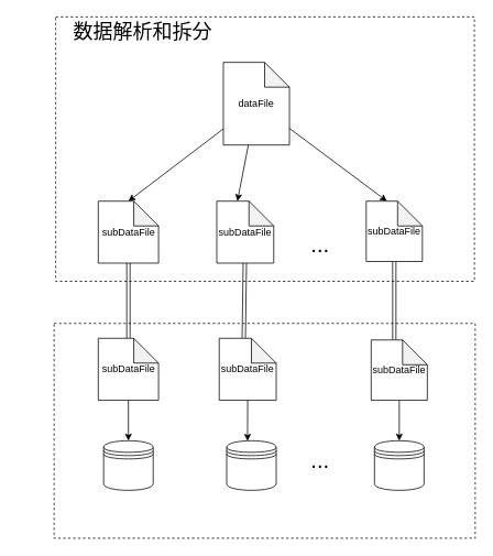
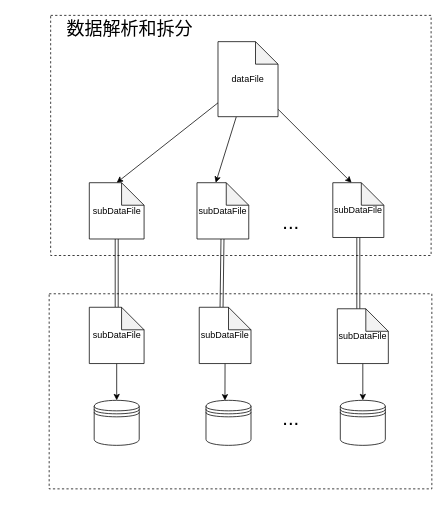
  <mxCell id="0" />
  <mxCell id="1" parent="0" />
  <mxCell id="2" value="" style="rounded=0;whiteSpace=wrap;html=1;dashed=1;fontSize=27;fillColor=none;" vertex="1" parent="1"><mxGeometry x="65" y="391" width="510" height="260" as="geometry" /></mxCell>
  <mxCell id="3" value="" style="rounded=0;whiteSpace=wrap;html=1;fontSize=27;dashed=1;" vertex="1" parent="1"><mxGeometry x="67" y="20" width="507" height="320" as="geometry" /></mxCell>
  <mxCell id="4" style="rounded=0;orthogonalLoop=1;jettySize=auto;html=1;entryX=0.5;entryY=0;entryDx=0;entryDy=0;entryPerimeter=0;fontSize=27;" edge="1" parent="1" source="7" target="9"><mxGeometry relative="1" as="geometry" /></mxCell>
  <mxCell id="5" style="edgeStyle=none;rounded=0;orthogonalLoop=1;jettySize=auto;html=1;entryX=0;entryY=0;entryDx=25;entryDy=0;entryPerimeter=0;fontSize=27;" edge="1" parent="1" source="7" target="11"><mxGeometry relative="1" as="geometry" /></mxCell>
  <mxCell id="6" style="edgeStyle=none;rounded=0;orthogonalLoop=1;jettySize=auto;html=1;entryX=0;entryY=0;entryDx=25;entryDy=0;entryPerimeter=0;fontSize=27;" edge="1" parent="1" source="7" target="13"><mxGeometry relative="1" as="geometry" /></mxCell>
- <mxCell id="7" value="dataFile" style="shape=note;whiteSpace=wrap;html=1;backgroundOutline=1;darkOpacity=0.05;" vertex="1" parent="1"><mxGeometry x="270" y="75" width="80" height="100" as="geometry" /></mxCell>
+ <mxCell id="7" value="dataFile" style="shape=note;whiteSpace=wrap;html=1;backgroundOutline=1;darkOpacity=0.05;" vertex="1" parent="1"><mxGeometry x="290" y="55" width="80" height="100" as="geometry" /></mxCell>
  <mxCell id="8" style="rounded=0;orthogonalLoop=1;jettySize=auto;html=1;fontSize=27;shape=link;" edge="1" parent="1" source="9" target="21"><mxGeometry relative="1" as="geometry" /></mxCell>
  <mxCell id="9" value="subDataFile" style="shape=note;whiteSpace=wrap;html=1;backgroundOutline=1;darkOpacity=0.05;" vertex="1" parent="1"><mxGeometry x="118.5" y="243" width="73" height="75" as="geometry" /></mxCell>
  <mxCell id="10" style="edgeStyle=none;rounded=0;orthogonalLoop=1;jettySize=auto;html=1;fontSize=27;shape=link;entryX=0.431;entryY=-0.004;entryDx=0;entryDy=0;entryPerimeter=0;" edge="1" parent="1" source="11" target="23"><mxGeometry relative="1" as="geometry"><mxPoint x="295" y="405" as="targetPoint" /></mxGeometry></mxCell>
  <mxCell id="11" value="subDataFile" style="shape=note;whiteSpace=wrap;html=1;backgroundOutline=1;darkOpacity=0.05;" vertex="1" parent="1"><mxGeometry x="262" y="243" width="69" height="75" as="geometry" /></mxCell>
  <mxCell id="12" style="edgeStyle=none;shape=link;rounded=0;orthogonalLoop=1;jettySize=auto;html=1;fontSize=24;entryX=0.412;entryY=0;entryDx=0;entryDy=0;entryPerimeter=0;" edge="1" parent="1" source="13" target="25"><mxGeometry relative="1" as="geometry"><mxPoint x="477" y="414" as="targetPoint" /></mxGeometry></mxCell>
  <mxCell id="13" value="subDataFile" style="shape=note;whiteSpace=wrap;html=1;backgroundOutline=1;darkOpacity=0.05;" vertex="1" parent="1"><mxGeometry x="443" y="243" width="68" height="73" as="geometry" /></mxCell>
  <mxCell id="14" value="&lt;font style=&quot;font-size: 27px;&quot;&gt;...&lt;/font&gt;" style="text;html=1;align=center;verticalAlign=middle;resizable=0;points=[];autosize=1;strokeColor=none;fillColor=none;" vertex="1" parent="1"><mxGeometry x="370" y="285" width="34" height="22" as="geometry" /></mxCell>
  <mxCell id="15" value="&lt;font style=&quot;font-size: 24px;&quot;&gt;数据解析和拆分&lt;/font&gt;" style="text;html=1;strokeColor=none;fillColor=none;align=center;verticalAlign=middle;whiteSpace=wrap;rounded=0;fontSize=27;" vertex="1" parent="1"><mxGeometry x="20" y="23" width="305" height="30" as="geometry" /></mxCell>
  <mxCell id="16" value="" style="shape=datastore;whiteSpace=wrap;html=1;fontSize=27;" vertex="1" parent="1"><mxGeometry x="125" y="533" width="60" height="60" as="geometry" /></mxCell>
  <mxCell id="17" value="" style="shape=datastore;whiteSpace=wrap;html=1;fontSize=27;" vertex="1" parent="1"><mxGeometry x="274" y="533" width="60" height="60" as="geometry" /></mxCell>
  <mxCell id="18" value="" style="shape=datastore;whiteSpace=wrap;html=1;fontSize=27;" vertex="1" parent="1"><mxGeometry x="453" y="533" width="60" height="60" as="geometry" /></mxCell>
  <mxCell id="19" value="&lt;font style=&quot;font-size: 27px;&quot;&gt;...&lt;/font&gt;" style="text;html=1;align=center;verticalAlign=middle;resizable=0;points=[];autosize=1;strokeColor=none;fillColor=none;" vertex="1" parent="1"><mxGeometry x="370" y="546" width="34" height="22" as="geometry" /></mxCell>
  <mxCell id="20" style="edgeStyle=none;rounded=0;orthogonalLoop=1;jettySize=auto;html=1;fontSize=24;" edge="1" parent="1" source="21" target="16"><mxGeometry relative="1" as="geometry" /></mxCell>
  <mxCell id="21" value="subDataFile" style="shape=note;whiteSpace=wrap;html=1;backgroundOutline=1;darkOpacity=0.05;" vertex="1" parent="1"><mxGeometry x="118.5" y="409" width="73" height="75" as="geometry" /></mxCell>
  <mxCell id="22" style="edgeStyle=none;rounded=0;orthogonalLoop=1;jettySize=auto;html=1;entryX=0.421;entryY=0.005;entryDx=0;entryDy=0;entryPerimeter=0;fontSize=24;" edge="1" parent="1" source="23" target="17"><mxGeometry relative="1" as="geometry" /></mxCell>
  <mxCell id="23" value="subDataFile" style="shape=note;whiteSpace=wrap;html=1;backgroundOutline=1;darkOpacity=0.05;" vertex="1" parent="1"><mxGeometry x="265" y="409" width="69" height="75" as="geometry" /></mxCell>
  <mxCell id="24" style="edgeStyle=none;rounded=0;orthogonalLoop=1;jettySize=auto;html=1;entryX=0.5;entryY=0;entryDx=0;entryDy=0;fontSize=24;" edge="1" parent="1" source="25" target="18"><mxGeometry relative="1" as="geometry" /></mxCell>
  <mxCell id="25" value="subDataFile" style="shape=note;whiteSpace=wrap;html=1;backgroundOutline=1;darkOpacity=0.05;" vertex="1" parent="1"><mxGeometry x="449" y="411" width="68" height="73" as="geometry" /></mxCell>
